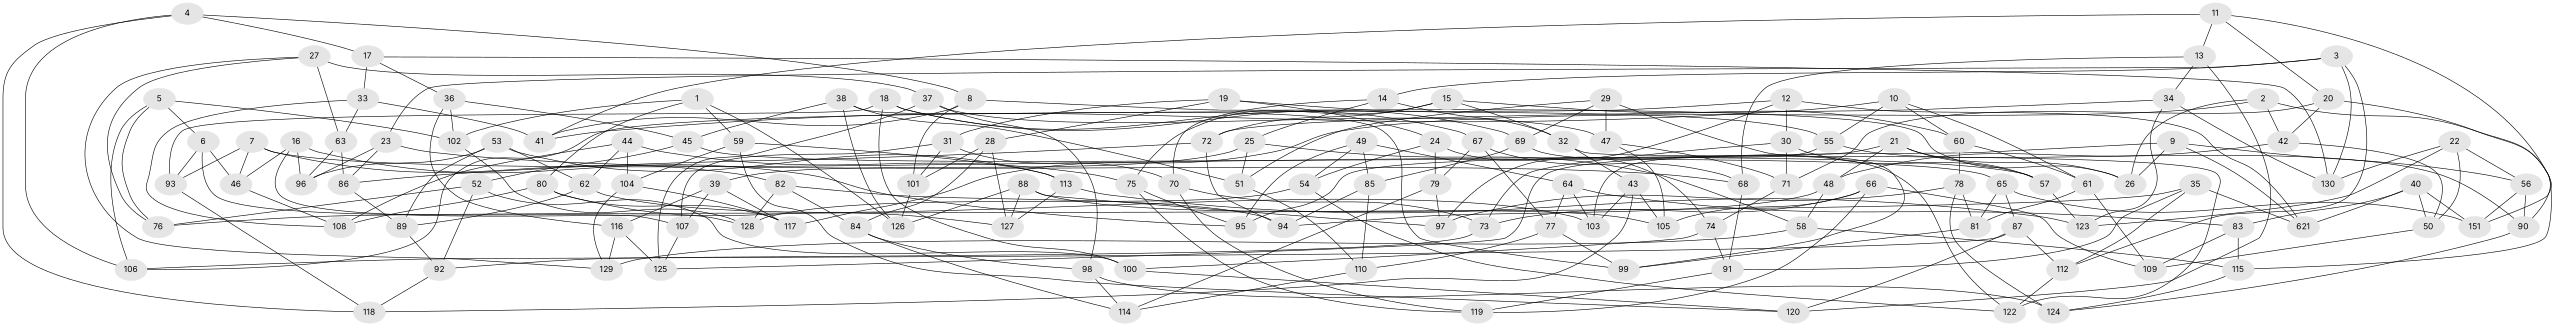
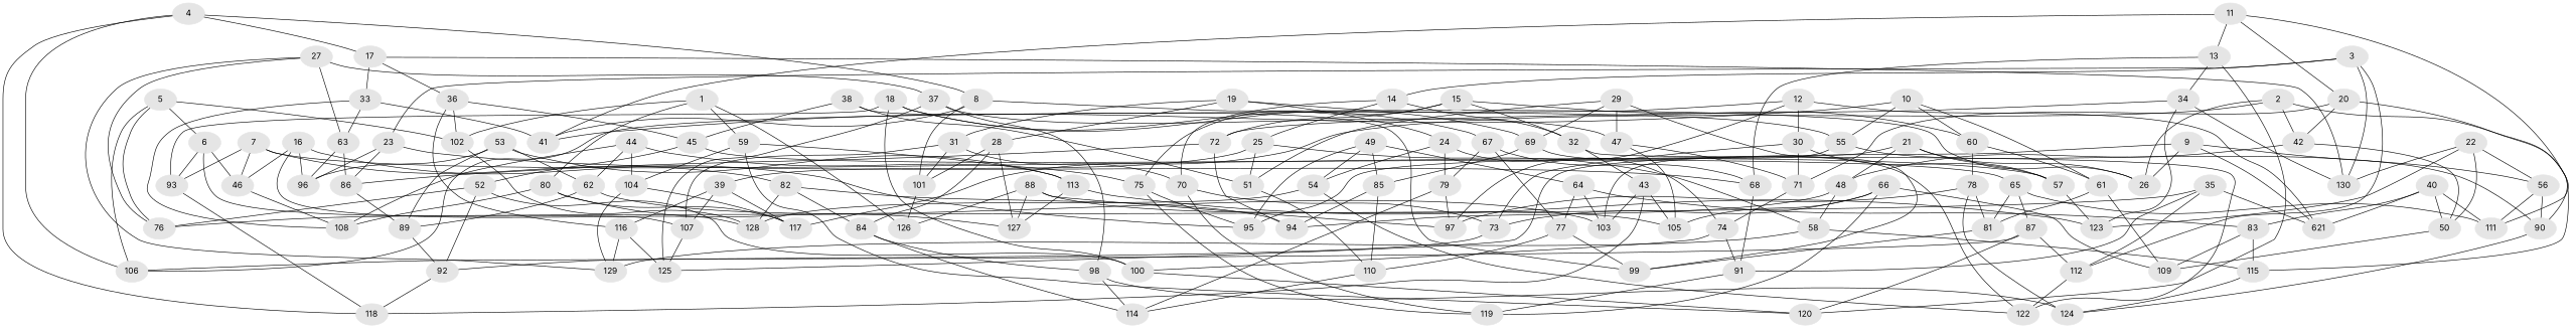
  graph {
    fontname=Inter
    node [color=gray90 fontname=Inter style=filled]
    edge [fontname=Inter]
    1
    59
    80
    102
    126
    120
    104
    113
    117
    127
    108
    128
    2
    26
    42
    115
    48
    50
    124
    3
    14
    23
    112
    130
    25
    32
    70
    68
    96
    86
    122
    4
    8
    17
    106
    118
    41
    101
    33
    36
    5
    6
    76
    46
    93
    107
    125
    7
    57
    82
    123
    84
    94
    9
    56
    n56 [label=621]
-   111 [label=151]
+   111
    90
    10
    55
    60
    61
    103
    78
    109
    81
    11
    13
    20
    34
    71
    12
    30
    97
    73
    72
    91
    39
    51
    58
    43
    119
    15
    75
    95
    16
    63
    45
    116
    18
    67
    69
    100
    79
    77
    85
    19
    24
    28
    31
    54
    74
    21
    22
    89
    114
    110
    129
    27
    37
    47
    98
    29
    99
    105
    92
    35
    52
    65
    38
    40
    83
    44
    62
    87
    49
    64
    53
    66
    88
    1 -- 59
    1 -- 80
    1 -- 102
    1 -- 126
    59 -- 120
    59 -- 104
    59 -- 113
    80 -- 117
    80 -- 127
    80 -- 108
    102 -- 128
    104 -- 117
    104 -- 129
    113 -- 127
    113 -- 123
    2 -- 117
    2 -- 26
    2 -- 42
    2 -- 115
    42 -- 48
    42 -- 50
    115 -- 124
    48 -- 94
    48 -- 58
    50 -- 109
    3 -- 14
    3 -- 23
    3 -- 112
    3 -- 130
    14 -- 25
    14 -- 32
    14 -- 70
    23 -- 68
    23 -- 96
    23 -- 86
    112 -- 122
    25 -- 39
    25 -- 51
    25 -- 58
    32 -- 122
    32 -- 43
    70 -- 73
    70 -- 119
    68 -- 91
    86 -- 89
    4 -- 8
    4 -- 17
    4 -- 106
    4 -- 118
    8 -- 26
    8 -- 41
    8 -- 101
    17 -- 130
    17 -- 33
    17 -- 36
    101 -- 126
    33 -- 108
    33 -- 41
    33 -- 63
    36 -- 102
    36 -- 45
    36 -- 116
    5 -- 102
    5 -- 106
    5 -- 6
    5 -- 76
    6 -- 46
    6 -- 93
    6 -- 107
    46 -- 108
    93 -- 118
    107 -- 125
    7 -- 46
    7 -- 93
    7 -- 57
    7 -- 82
    57 -- 123
    82 -- 128
    82 -- 84
    82 -- 94
    84 -- 114
    84 -- 98
    9 -- 26
    9 -- 125
    9 -- 56
    9 -- n56
    56 -- 111
    56 -- 90
    90 -- 124
    10 -- 41
    10 -- 55
    10 -- 60
    10 -- 61
    55 -- 90
    55 -- 103
    60 -- 61
    60 -- 78
    61 -- 109
    61 -- 81
    78 -- 124
    78 -- 81
    78 -- 97
    81 -- 99
    11 -- 41
    11 -- 111
    11 -- 13
    11 -- 20
    13 -- 120
    13 -- 68
    13 -- 34
    20 -- 42
    20 -- 90
    20 -- 71
    34 -- 130
    34 -- 123
    34 -- 72
    71 -- 74
    12 -- 106
    12 -- n56
    12 -- 30
    12 -- 97
    30 -- 57
    30 -- 71
    30 -- 73
    73 -- 92
    72 -- 86
    72 -- 94
    91 -- 119
    39 -- 117
    39 -- 107
    39 -- 116
    51 -- 110
    58 -- 115
    58 -- 129
    43 -- 118
    43 -- 103
    43 -- 105
    15 -- 32
    15 -- 60
    15 -- 72
    15 -- 75
    75 -- 119
    75 -- 95
    16 -- 128
    16 -- 96
    16 -- 46
    16 -- 95
    63 -- 96
    63 -- 86
    45 -- 52
    45 -- 65
    116 -- 125
    116 -- 129
    18 -- 93
    18 -- 67
    18 -- 69
    18 -- 100
    67 -- 68
    67 -- 79
    67 -- 77
    69 -- 122
    69 -- 85
    100 -- 120
    79 -- 97
    79 -- 114
    77 -- 110
    77 -- 99
    85 -- 94
    85 -- 110
    19 -- 55
    19 -- 24
    19 -- 28
    19 -- 31
    24 -- 79
    24 -- 54
    24 -- 74
    28 -- 127
    28 -- 101
    28 -- 84
    31 -- 70
    31 -- 101
    31 -- 107
    54 -- 128
    54 -- 122
    74 -- 91
    74 -- 100
    21 -- 26
    21 -- 48
    21 -- 57
    21 -- 95
    22 -- 50
    22 -- 130
    22 -- 123
    22 -- 56
    89 -- 92
    110 -- 114
    27 -- 76
    27 -- 63
    27 -- 129
    27 -- 37
    37 -- 125
    37 -- 47
    37 -- 98
    47 -- 71
    47 -- 105
    98 -- 124
    98 -- 114
    29 -- 51
    29 -- 69
    29 -- 47
    29 -- 99
    92 -- 118
    35 -- 112
    35 -- 76
    35 -- n56
    35 -- 91
    52 -- 76
    52 -- 100
    52 -- 92
    65 -- 111
    65 -- 81
    65 -- 87
-   38 -- 126
    38 -- 51
    38 -- 45
    38 -- 99
    40 -- 50
    40 -- n56
    40 -- 111
    40 -- 83
    83 -- 115
    83 -- 109
    44 -- 104
    44 -- 108
    44 -- 75
    44 -- 62
    62 -- 103
    62 -- 89
    87 -- 120
    87 -- 112
    87 -- 106
    49 -- 95
    49 -- 85
    49 -- 54
    49 -- 64
    64 -- 103
    64 -- 77
    64 -- 83
    53 -- 113
    53 -- 96
    53 -- 89
    53 -- 62
    66 -- 109
    66 -- 73
    66 -- 119
    66 -- 105
    88 -- 126
    88 -- 127
    88 -- 97
    88 -- 105
  }
